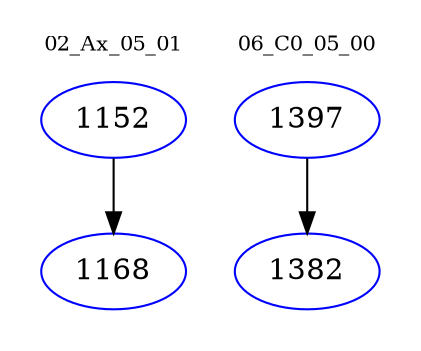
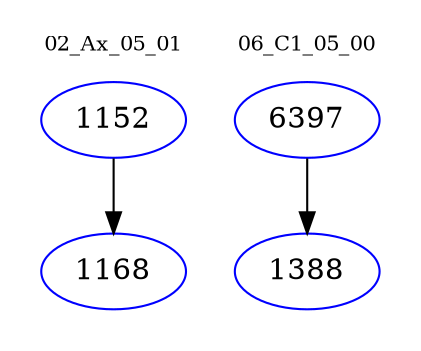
  digraph {
    node [color=blue]
    edge [color=black]
    n1 [label=1152]
    n2 [label=1168]
-   n3 [label=1397]
-   n4 [label=1382]
+   n3 [label=6397]
+   n4 [label=1388]
    subgraph cluster_1 {
      color=white
      fontsize=10
      label="02_Ax_05_01"
      n1
      n2
    }
    subgraph cluster_2 {
      color=white
      fontsize=10
-     label="06_C0_05_00"
+     label="06_C1_05_00"
      n3
      n4
    }
    n1 -> n2
    n3 -> n4
  }
